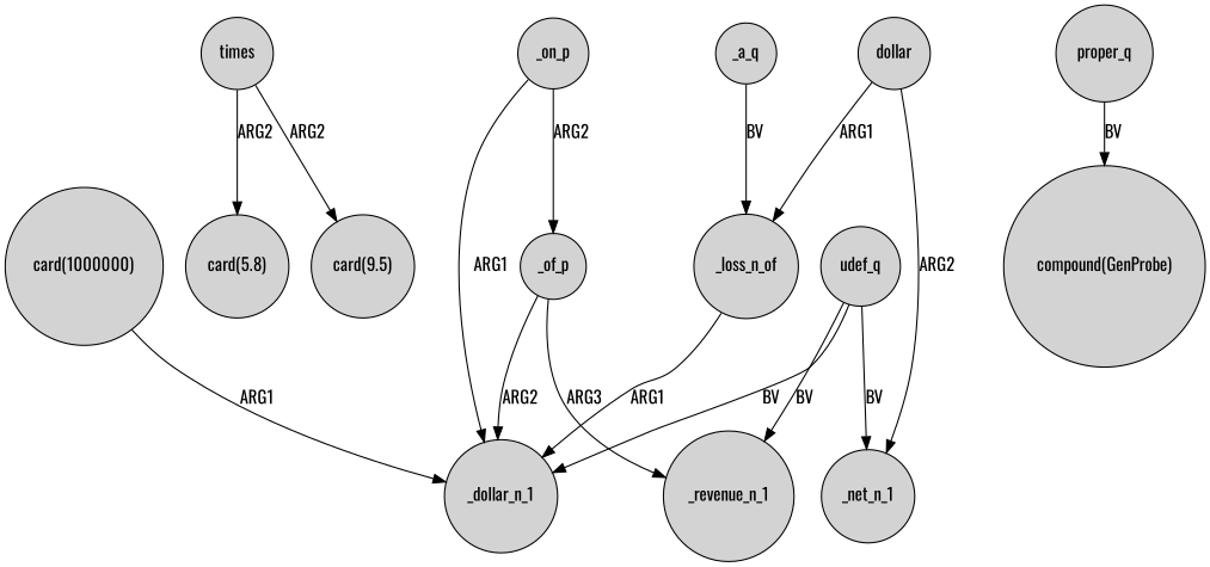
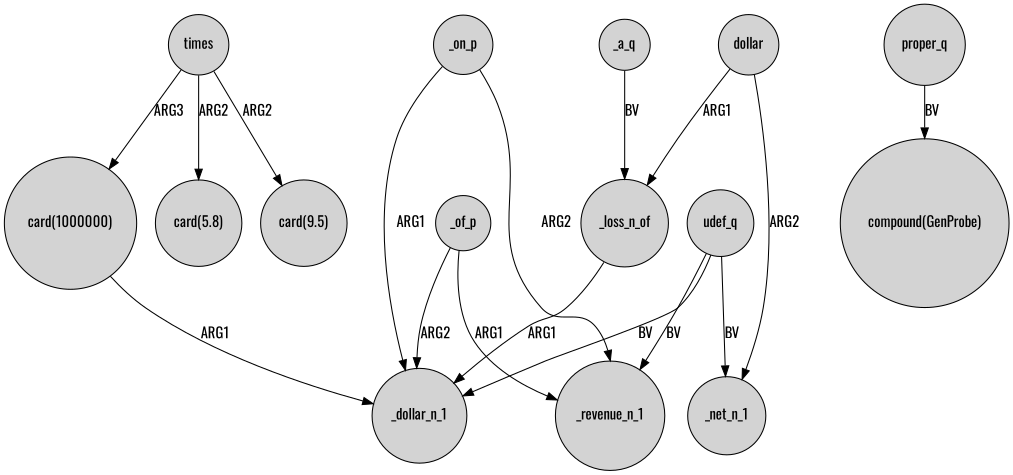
  digraph {
    fontname=Oswald
    node [fontname=Oswald shape=circle style=filled]
    edge [fontname=Oswald]
    times
    "card(1000000)"
    "card(5.8)"
    "card(9.5)"
    _dollar_n_1
    _on_p
    _revenue_n_1
    _of_p
    _a_q
    _loss_n_of
    udef_q
    _net_n_1
    n13 [label=dollar]
    n14 [label="compound(GenProbe)"]
    proper_q
+   times -> "card(1000000)" [label=ARG3]
    times -> "card(5.8)" [label=ARG2]
    times -> "card(9.5)" [label=ARG2]
    "card(1000000)" -> _dollar_n_1 [label=ARG1]
    _on_p -> _dollar_n_1 [label=ARG1]
-   _on_p -> _of_p [label=ARG2]
+   _on_p -> _revenue_n_1 [label=ARG2]
    _of_p -> _dollar_n_1 [label=ARG2]
-   _of_p -> _revenue_n_1 [label=ARG3]
+   _of_p -> _revenue_n_1 [label=ARG1]
    _a_q -> _loss_n_of [label=BV]
    _loss_n_of -> _dollar_n_1 [label=ARG1]
    udef_q -> _dollar_n_1 [label=BV]
    udef_q -> _revenue_n_1 [label=BV]
    udef_q -> _net_n_1 [label=BV]
    n13 -> _loss_n_of [label=ARG1]
    n13 -> _net_n_1 [label=ARG2]
    proper_q -> n14 [label=BV]
  }
